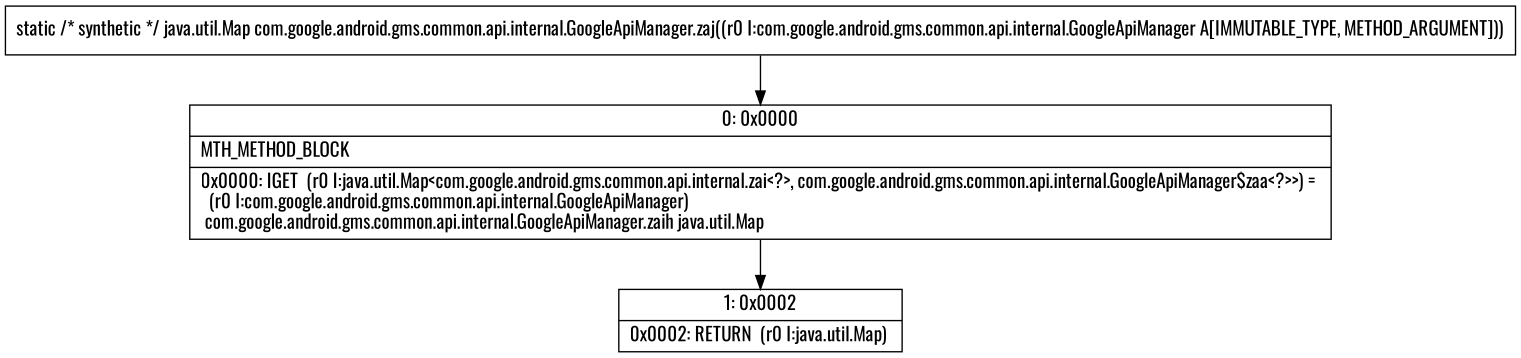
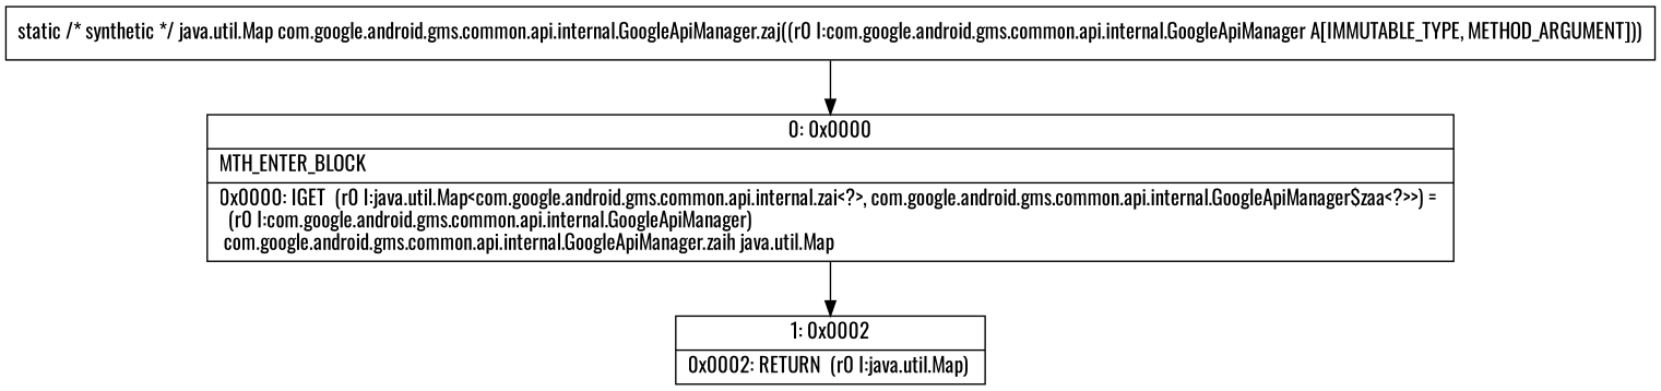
  digraph {
    fontname=Oswald
    node [shape=record fontname=Oswald]
    edge [fontname=Oswald]
-   n1 [label="{0\:\ 0x0000|MTH_METHOD_BLOCK\l|0x0000: IGET  (r0 I:java.util.Map\<com.google.android.gms.common.api.internal.zai\<?\>, com.google.android.gms.common.api.internal.GoogleApiManager$zaa\<?\>\>) = \l  (r0 I:com.google.android.gms.common.api.internal.GoogleApiManager)\l com.google.android.gms.common.api.internal.GoogleApiManager.zaih java.util.Map \l}"]
+   n1 [label="{0\:\ 0x0000|MTH_ENTER_BLOCK\l|0x0000: IGET  (r0 I:java.util.Map\<com.google.android.gms.common.api.internal.zai\<?\>, com.google.android.gms.common.api.internal.GoogleApiManager$zaa\<?\>\>) = \l  (r0 I:com.google.android.gms.common.api.internal.GoogleApiManager)\l com.google.android.gms.common.api.internal.GoogleApiManager.zaih java.util.Map \l}"]
    n2 [label="{1\:\ 0x0002|0x0002: RETURN  (r0 I:java.util.Map) \l}"]
    n3 [label="{static \/* synthetic *\/ java.util.Map com.google.android.gms.common.api.internal.GoogleApiManager.zaj((r0 I:com.google.android.gms.common.api.internal.GoogleApiManager A[IMMUTABLE_TYPE, METHOD_ARGUMENT])) }"]
    n1 -> n2
    n3 -> n1
  }
